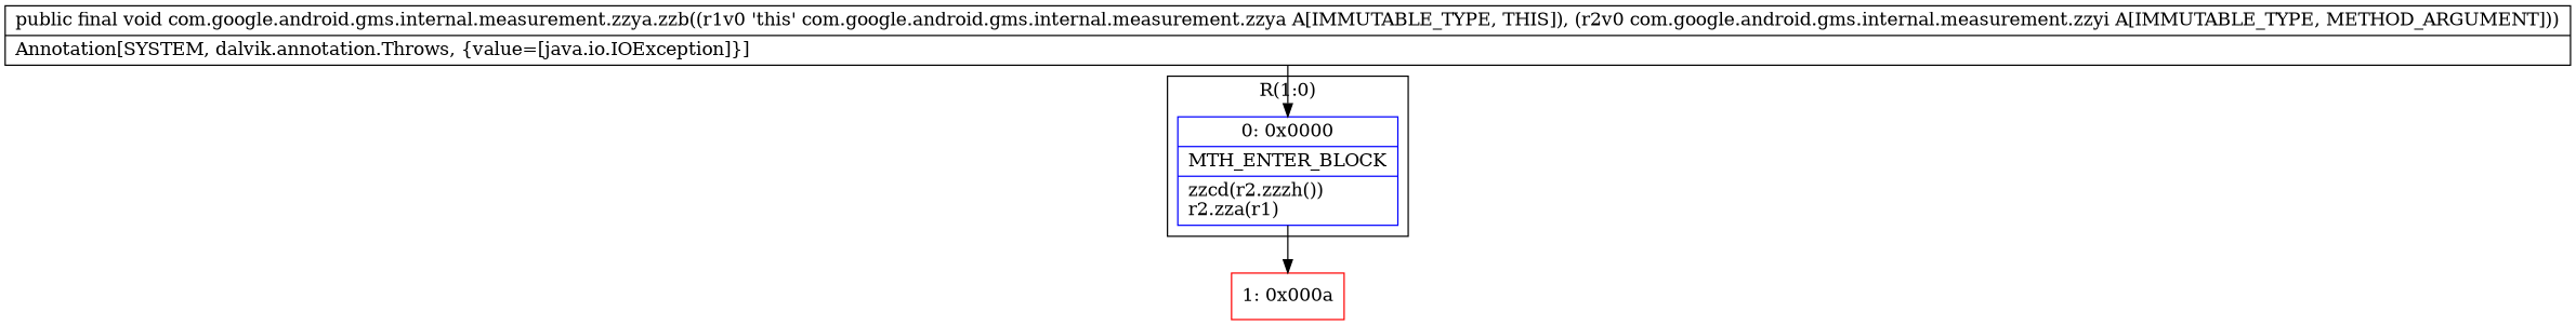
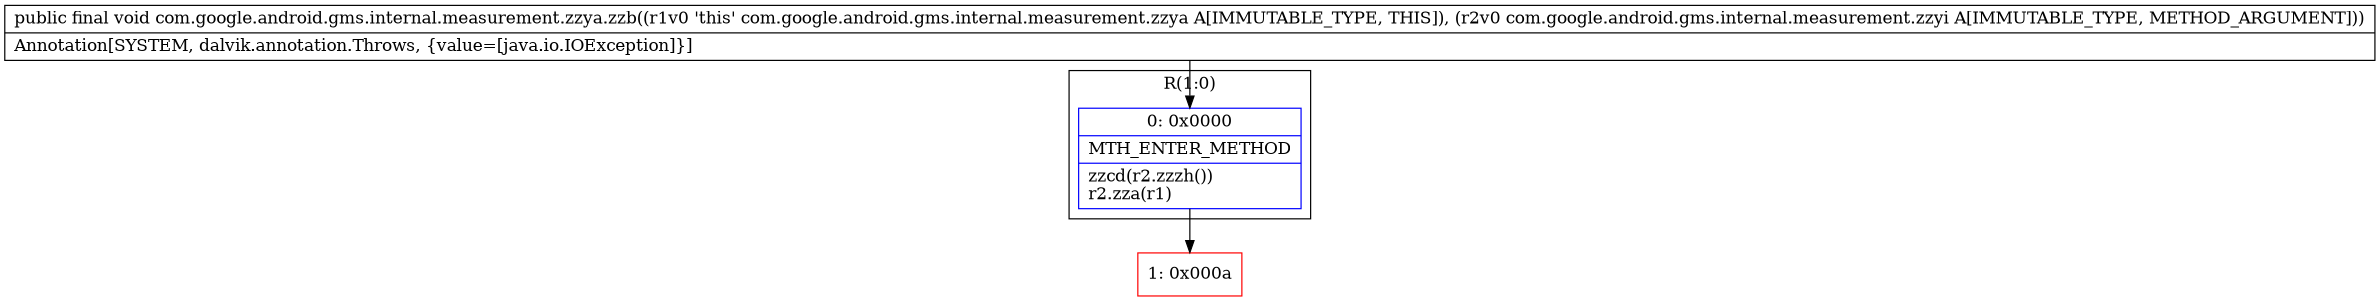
  digraph {
    node [shape=record]
-   n1 [color=blue label="{0\:\ 0x0000|MTH_ENTER_BLOCK\l|zzcd(r2.zzzh())\lr2.zza(r1)\l}"]
+   n1 [color=blue label="{0\:\ 0x0000|MTH_ENTER_METHOD\l|zzcd(r2.zzzh())\lr2.zza(r1)\l}"]
    n2 [color=red label="{1\:\ 0x000a}"]
    n3 [label="{public final void com.google.android.gms.internal.measurement.zzya.zzb((r1v0 'this' com.google.android.gms.internal.measurement.zzya A[IMMUTABLE_TYPE, THIS]), (r2v0 com.google.android.gms.internal.measurement.zzyi A[IMMUTABLE_TYPE, METHOD_ARGUMENT]))  | Annotation[SYSTEM, dalvik.annotation.Throws, \{value=[java.io.IOException]\}]\l}"]
    subgraph cluster_1 {
      label="R(1:0)"
      n1
    }
    n1 -> n2
    n3 -> n1
  }
